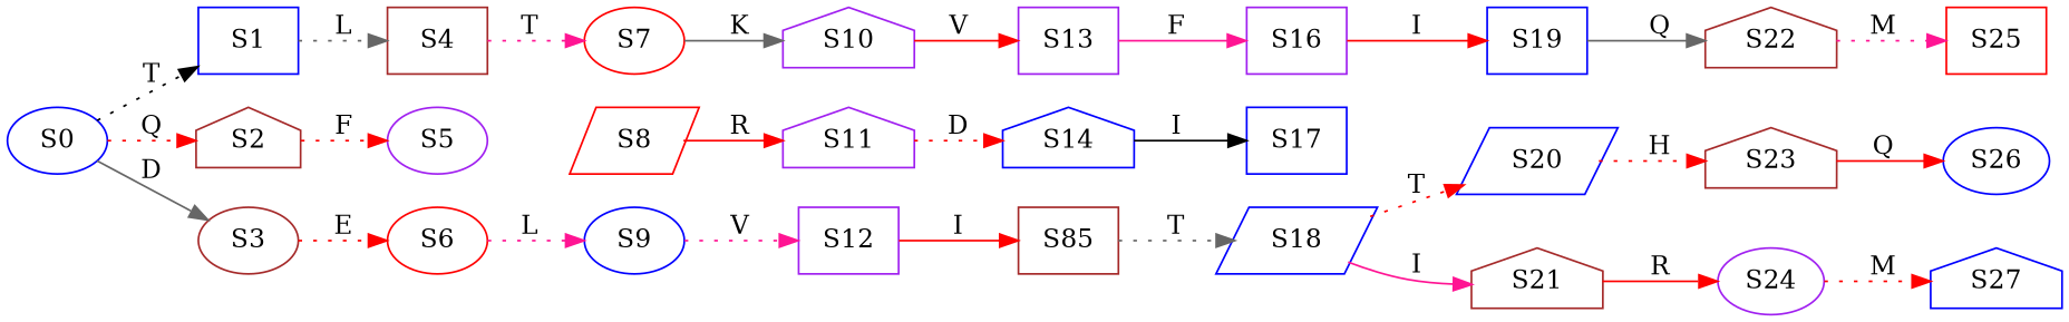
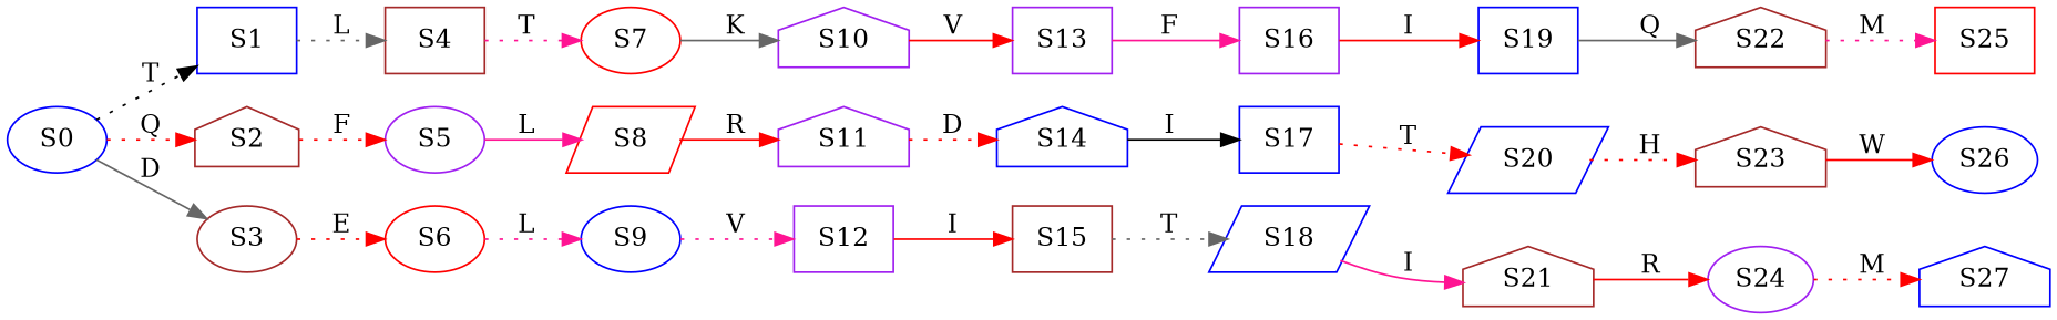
  strict digraph {
    rankdir=LR
    node [color=blue shape=box]
    edge [color=red style=dotted]
    S0 [shape=ellipse]
    S1
    S2 [color=brown shape=house]
    S3 [color=brown shape=ellipse]
    S4 [color=brown]
    S5 [color=purple shape=ellipse]
    S6 [color=red shape=ellipse]
    S7 [color=red shape=ellipse]
    S8 [color=red shape=parallelogram]
    S9 [shape=ellipse]
    S10 [color=purple shape=house]
    S11 [color=purple shape=house]
    S12 [color=purple]
    S13 [color=purple]
    S14 [shape=house]
-   S15 [color=brown label=S85]
+   S15 [color=brown]
    S16 [color=purple]
    S17
    S18 [shape=parallelogram]
    S19
    S20 [shape=parallelogram]
    S21 [color=brown shape=house]
    S22 [color=brown shape=house]
    S23 [color=brown shape=house]
    S24 [color=purple shape=ellipse]
    S25 [color=red]
    S26 [shape=ellipse]
    S27 [shape=house]
    S0 -> S1 [color=black label=T]
    S0 -> S2 [label=Q]
    S0 -> S3 [color=gray40 label=D style=solid]
    S1 -> S4 [color=gray40 label=L]
    S2 -> S5 [label=F]
    S3 -> S6 [label=E]
    S4 -> S7 [color=deeppink label=T]
+   S5 -> S8 [color=deeppink label=L style=solid]
    S6 -> S9 [color=deeppink label=L]
    S7 -> S10 [color=gray40 label=K style=solid]
    S8 -> S11 [label=R style=solid]
    S9 -> S12 [color=deeppink label=V]
    S10 -> S13 [label=V style=solid]
    S11 -> S14 [label=D]
    S12 -> S15 [label=I style=solid]
    S13 -> S16 [color=deeppink label=F style=solid]
    S14 -> S17 [color=black label=I style=solid]
    S15 -> S18 [color=gray40 label=T]
    S16 -> S19 [label=I style=solid]
-   S18 -> S20 [label=T]
+   S17 -> S20 [label=T]
    S18 -> S21 [color=deeppink label=I style=solid]
    S19 -> S22 [color=gray40 label=Q style=solid]
    S20 -> S23 [label=H]
    S21 -> S24 [label=R style=solid]
    S22 -> S25 [color=deeppink label=M]
-   S23 -> S26 [label=Q style=solid]
+   S23 -> S26 [label=W style=solid]
    S24 -> S27 [label=M]
  }
